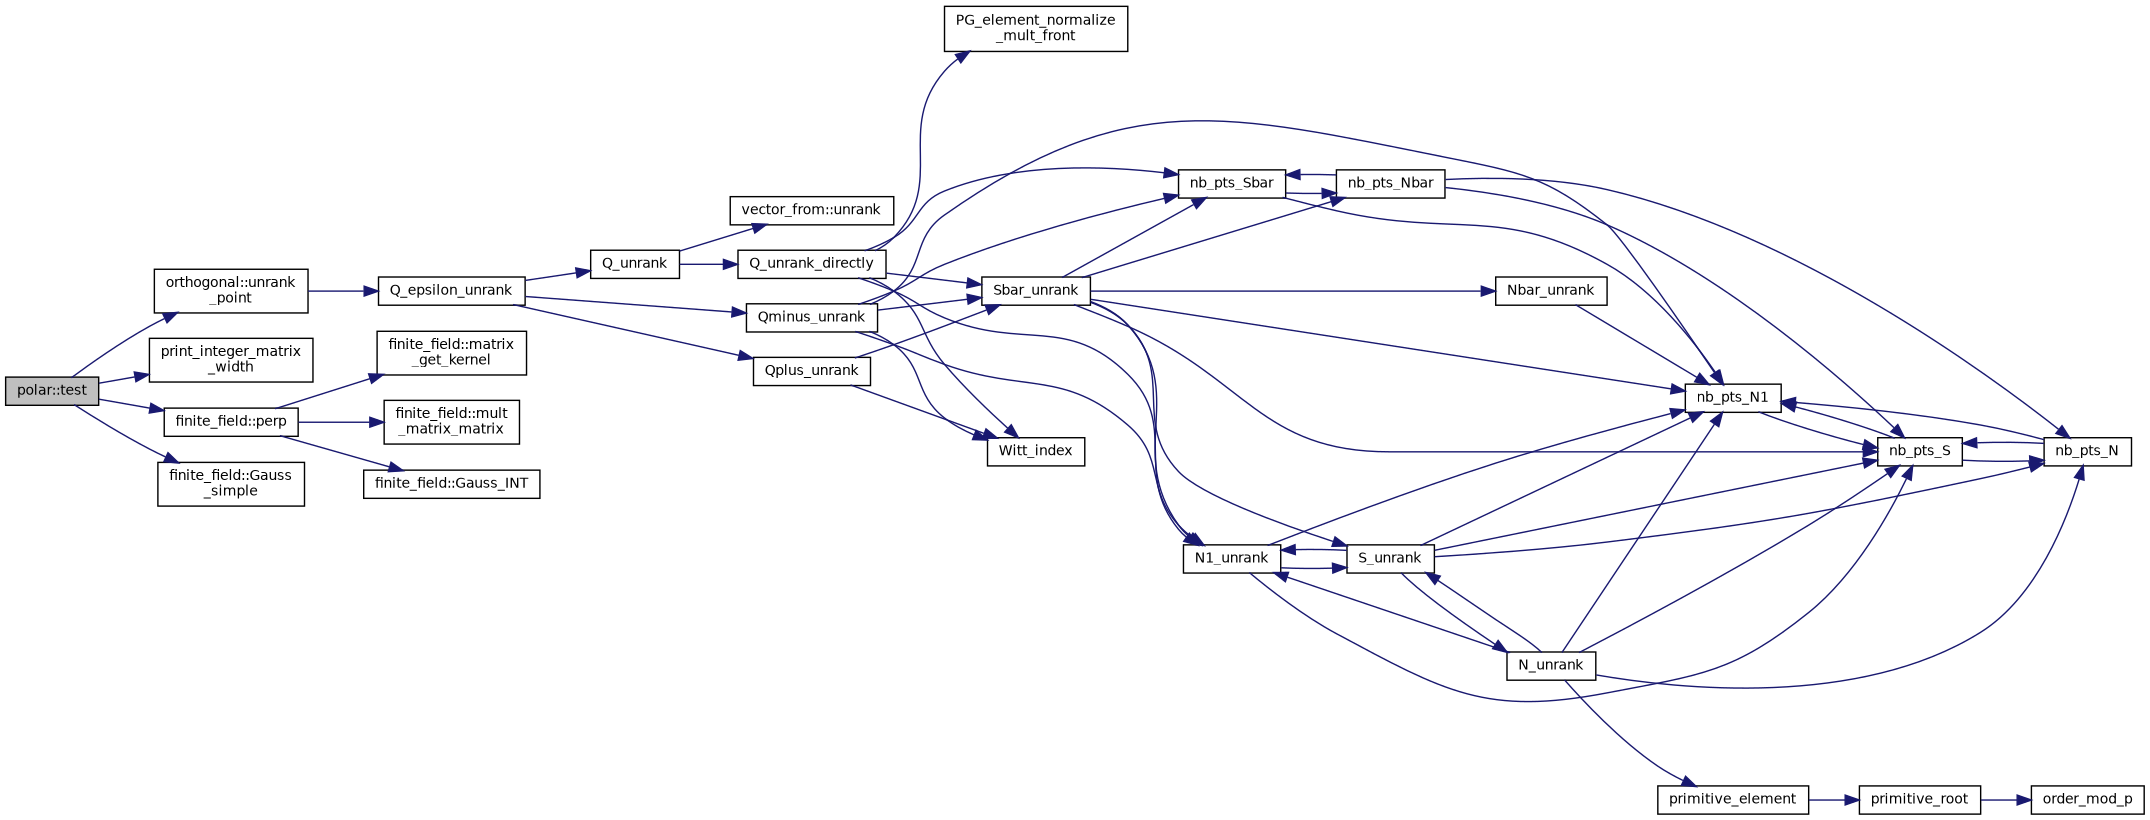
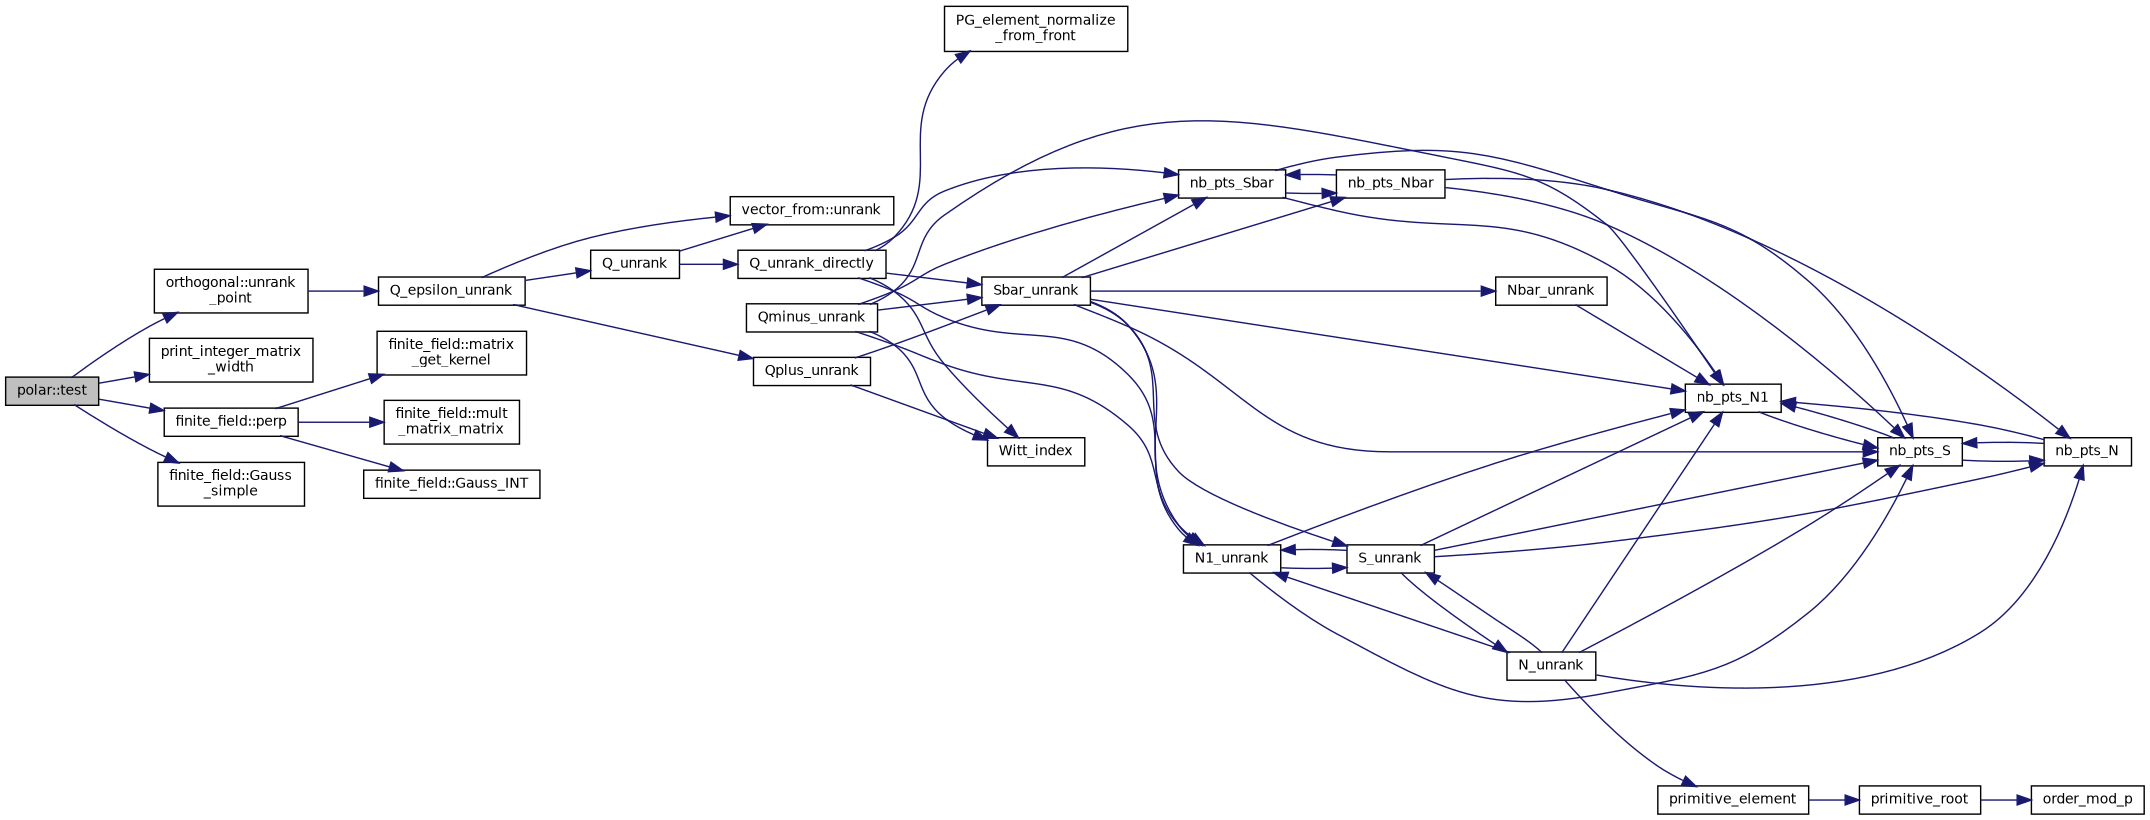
  digraph {
    rankdir=LR
    node [color=black fillcolor=white fontname=Helvetica fontsize=10 shape=record style=filled]
    edge [color=midnightblue fontname=Helvetica fontsize=10 labelfontname=Helvetica labelfontsize=10 style=solid]
    n1 [fillcolor=grey75 fontcolor=black height=0.2 label="polar::test" width=0.4]
    n2 [height=0.2 label="orthogonal::unrank\l_point" width=0.4]
    n3 [height=0.2 label="print_integer_matrix\l_width" width=0.4]
    n4 [height=0.2 label="finite_field::perp" width=0.4]
    n5 [height=0.2 label="finite_field::Gauss\l_simple" width=0.4]
    n6 [height=0.2 label=Q_epsilon_unrank width=0.4]
    n7 [height=0.2 label="finite_field::mult\l_matrix_matrix" width=0.4]
    n8 [height=0.2 label="finite_field::Gauss_INT" width=0.4]
    n9 [height=0.2 label="finite_field::matrix\l_get_kernel" width=0.4]
    n10 [height=0.2 label=Q_unrank width=0.4]
    n11 [height=0.2 label=Qplus_unrank width=0.4]
    n12 [height=0.2 label=Qminus_unrank width=0.4]
    n13 [height=0.2 label="vector_from::unrank" width=0.4]
    n14 [height=0.2 label=Q_unrank_directly width=0.4]
    n15 [height=0.2 label=Witt_index width=0.4]
    n16 [height=0.2 label=Sbar_unrank width=0.4]
    n17 [height=0.2 label=nb_pts_Sbar width=0.4]
    n18 [height=0.2 label=N1_unrank width=0.4]
    n19 [height=0.2 label=nb_pts_N1 width=0.4]
-   n20 [height=0.2 label="PG_element_normalize\l_mult_front" width=0.4]
+   n20 [height=0.2 label="PG_element_normalize\l_from_front" width=0.4]
    n21 [height=0.2 label=nb_pts_S width=0.4]
    n22 [height=0.2 label=nb_pts_Nbar width=0.4]
    n23 [height=0.2 label=S_unrank width=0.4]
    n24 [height=0.2 label=Nbar_unrank width=0.4]
    n25 [height=0.2 label=nb_pts_N width=0.4]
    n26 [height=0.2 label=N_unrank width=0.4]
    n27 [height=0.2 label=primitive_element width=0.4]
    n28 [height=0.2 label=primitive_root width=0.4]
    n29 [height=0.2 label=order_mod_p width=0.4]
    n1 -> n2
    n1 -> n3
    n1 -> n4
    n1 -> n5
    n2 -> n6
    n4 -> n7
    n4 -> n8
    n4 -> n9
    n6 -> n10
    n6 -> n11
-   n6 -> n12
+   n6 -> n13
    n10 -> n13
    n10 -> n14
    n11 -> n15
    n11 -> n16
    n12 -> n15
    n12 -> n16
    n12 -> n17
    n12 -> n18
    n12 -> n19
    n14 -> n15
    n14 -> n16
    n14 -> n17
    n14 -> n18
    n14 -> n20
    n16 -> n17
    n16 -> n18
    n16 -> n19
    n16 -> n21
    n16 -> n22
    n16 -> n23
    n16 -> n24
    n17 -> n19
+   n17 -> n21
    n17 -> n22
    n18 -> n19
    n18 -> n21
    n18 -> n23
    n19 -> n21
    n21 -> n19
    n21 -> n25
    n22 -> n17
    n22 -> n21
    n22 -> n25
    n23 -> n18
    n23 -> n19
    n23 -> n21
    n23 -> n25
    n23 -> n26
    n24 -> n19
    n25 -> n19
    n25 -> n21
    n26 -> n18
    n26 -> n19
    n26 -> n21
    n26 -> n23
    n26 -> n25
    n26 -> n27
    n27 -> n28
    n28 -> n29
  }
